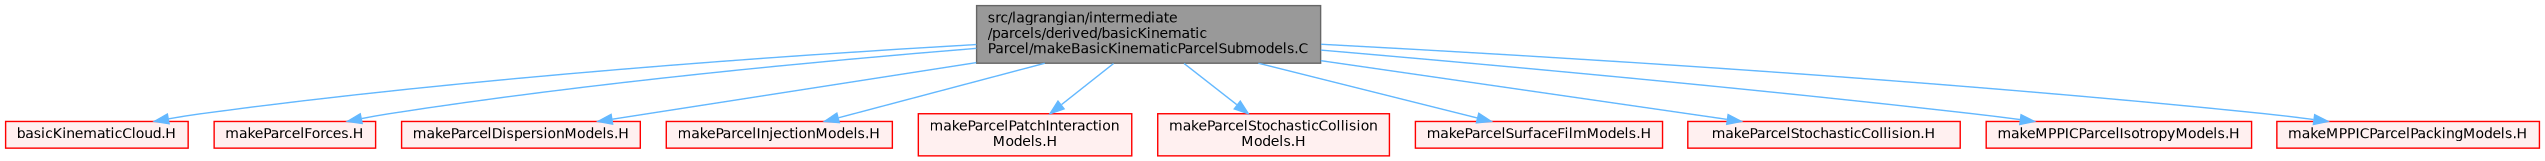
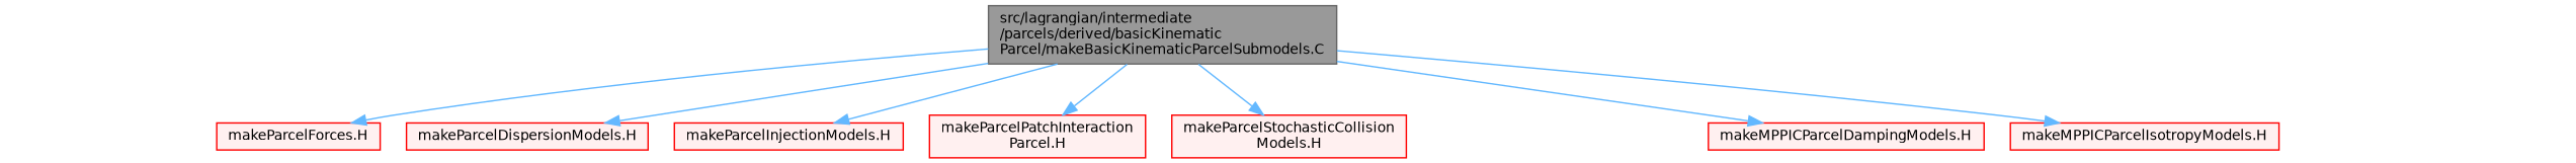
  digraph {
    node [color=red fillcolor="#FFF0F0" fontname=Helvetica fontsize=10 shape=box style=filled]
    edge [color=steelblue1 fontname=Helvetica fontsize=10 labelfontname=Helvetica labelfontsize=10 style=solid]
    n1 [color=gray40 fillcolor=grey60 fontcolor=black height=0.2 label="src/lagrangian/intermediate\l/parcels/derived/basicKinematic\lParcel/makeBasicKinematicParcelSubmodels.C" width=0.4]
-   n2 [height=0.2 label="basicKinematicCloud.H" width=0.4]
    n3 [height=0.2 label="makeParcelForces.H" width=0.4]
    n4 [height=0.2 label="makeParcelDispersionModels.H" width=0.4]
    n5 [height=0.2 label="makeParcelInjectionModels.H" width=0.4]
-   n6 [height=0.2 label="makeParcelPatchInteraction\lModels.H" width=0.4]
+   n6 [height=0.2 label="makeParcelPatchInteraction\lParcel.H" width=0.4]
    n7 [height=0.2 label="makeParcelStochasticCollision\lModels.H" width=0.4]
-   n8 [height=0.2 label="makeParcelSurfaceFilmModels.H" width=0.4]
-   n9 [height=0.2 label="makeParcelStochasticCollision.H" width=0.4]
+   n9 [height=0.2 label="makeMPPICParcelDampingModels.H" width=0.4]
    n10 [height=0.2 label="makeMPPICParcelIsotropyModels.H" width=0.4]
-   n11 [height=0.2 label="makeMPPICParcelPackingModels.H" width=0.4]
-   n1 -> n2
    n1 -> n3
    n1 -> n4
    n1 -> n5
    n1 -> n6
    n1 -> n7
-   n1 -> n8
    n1 -> n9
    n1 -> n10
-   n1 -> n11
  }
